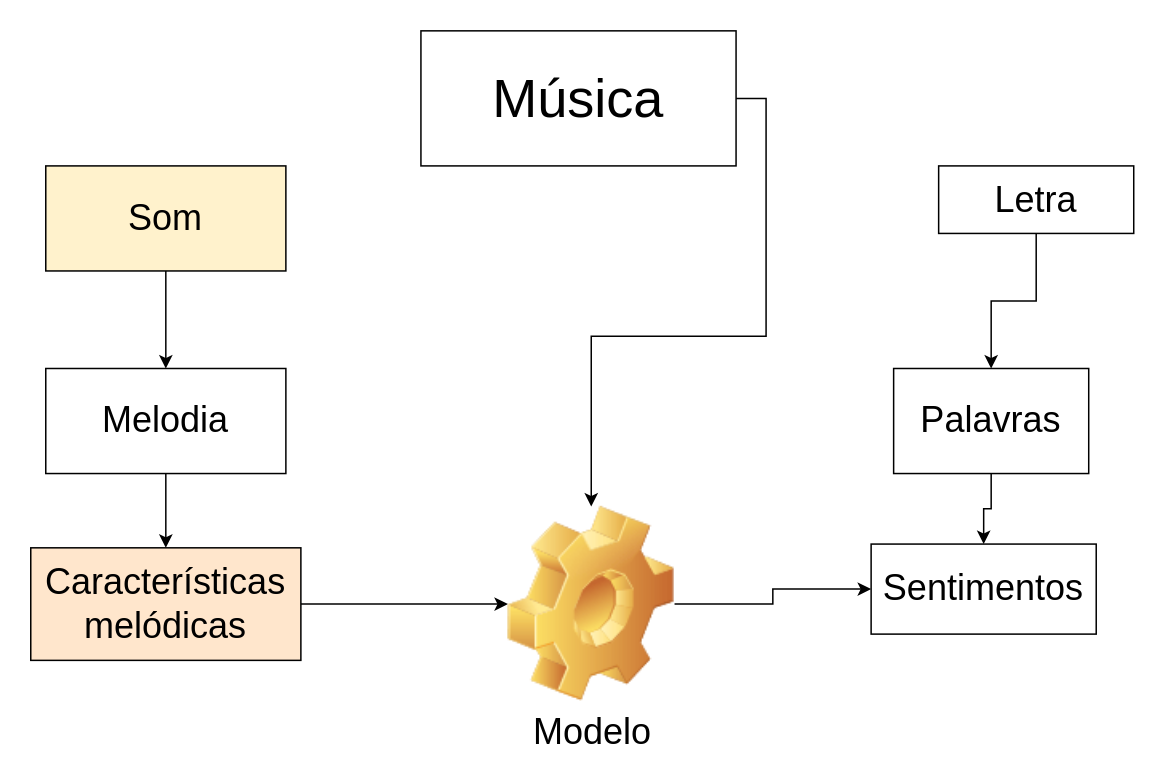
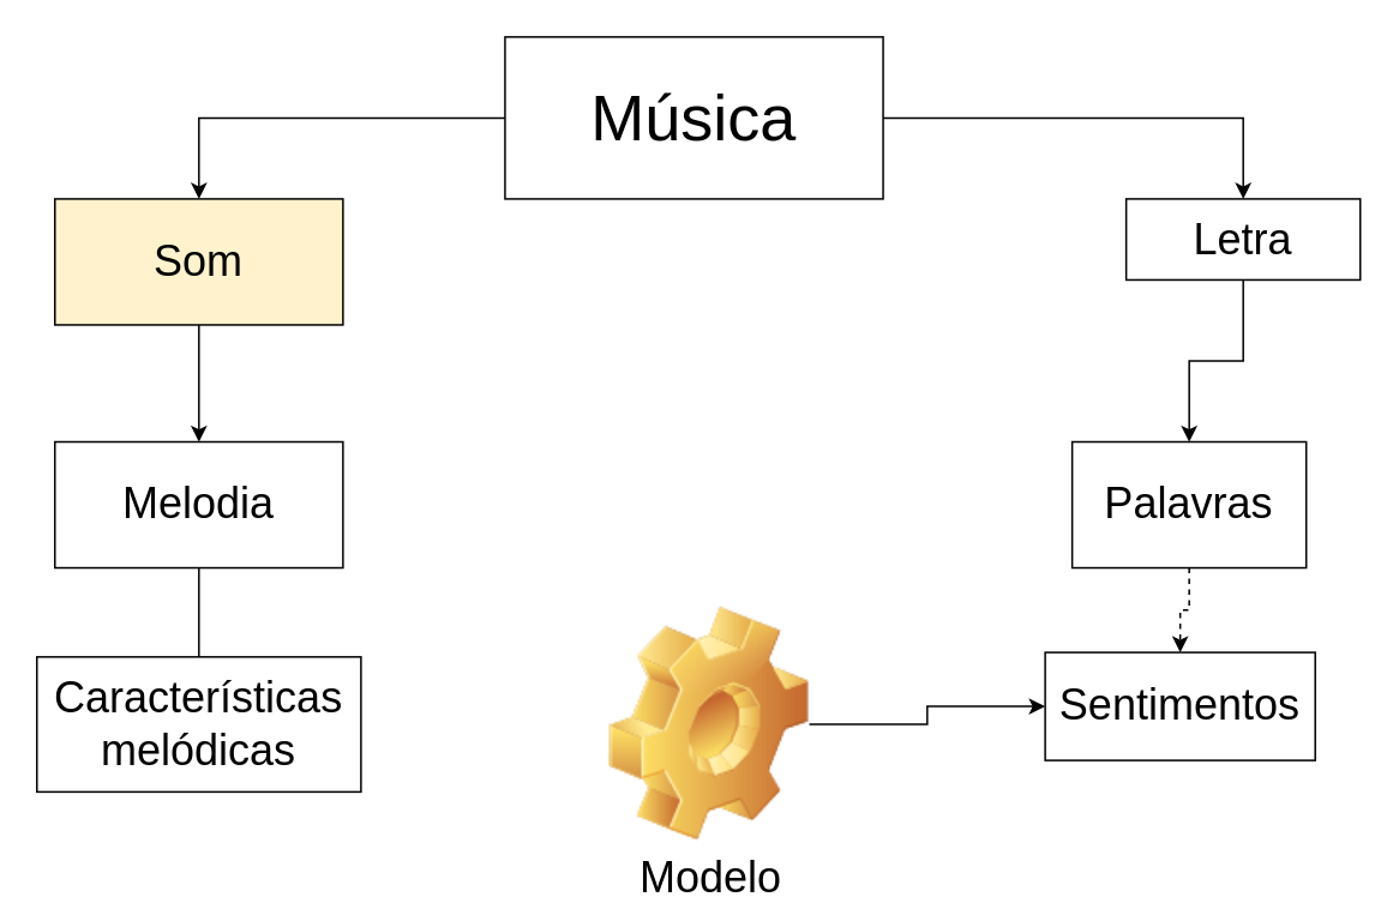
  <mxCell id="0" />
  <mxCell id="1" parent="0" />
- <mxCell id="3" style="edgeStyle=orthogonalEdgeStyle;rounded=0;orthogonalLoop=1;jettySize=auto;html=1;exitX=1;exitY=0.5;exitDx=0;exitDy=0;" edge="1" parent="1" source="4" target="17"><mxGeometry relative="1" as="geometry" /></mxCell>
+ <mxCell id="2" style="edgeStyle=orthogonalEdgeStyle;rounded=0;orthogonalLoop=1;jettySize=auto;html=1;entryX=0.5;entryY=0;entryDx=0;entryDy=0;" edge="1" parent="1" source="4" target="8"><mxGeometry relative="1" as="geometry" /></mxCell>
+ <mxCell id="3" style="edgeStyle=orthogonalEdgeStyle;rounded=0;orthogonalLoop=1;jettySize=auto;html=1;exitX=1;exitY=0.5;exitDx=0;exitDy=0;entryX=0.5;entryY=0;entryDx=0;entryDy=0;" edge="1" parent="1" source="4" target="6"><mxGeometry relative="1" as="geometry" /></mxCell>
  <mxCell id="4" value="&lt;font style=&quot;font-size: 36px&quot;&gt;Música&lt;/font&gt;" style="rounded=0;whiteSpace=wrap;html=1;" vertex="1" parent="1"><mxGeometry x="280" y="20" width="210" height="90" as="geometry" /></mxCell>
  <mxCell id="5" style="edgeStyle=orthogonalEdgeStyle;rounded=0;orthogonalLoop=1;jettySize=auto;html=1;exitX=0.5;exitY=1;exitDx=0;exitDy=0;" edge="1" parent="1" source="6" target="12"><mxGeometry relative="1" as="geometry" /></mxCell>
  <mxCell id="6" value="&lt;font style=&quot;font-size: 24px&quot;&gt;Letra&lt;/font&gt;" style="rounded=0;whiteSpace=wrap;html=1;" vertex="1" parent="1"><mxGeometry x="625" y="110" width="130" height="45" as="geometry" /></mxCell>
  <mxCell id="7" style="edgeStyle=orthogonalEdgeStyle;rounded=0;orthogonalLoop=1;jettySize=auto;html=1;exitX=0.5;exitY=1;exitDx=0;exitDy=0;" edge="1" parent="1" source="8" target="10"><mxGeometry relative="1" as="geometry" /></mxCell>
  <mxCell id="8" value="&lt;font style=&quot;font-size: 24px&quot;&gt;Som&lt;/font&gt;" style="rounded=0;whiteSpace=wrap;html=1;fillColor=#fff2cc;" vertex="1" parent="1"><mxGeometry x="30" y="110" width="160" height="70" as="geometry" /></mxCell>
- <mxCell id="9" style="edgeStyle=orthogonalEdgeStyle;rounded=0;orthogonalLoop=1;jettySize=auto;html=1;exitX=0.5;exitY=1;exitDx=0;exitDy=0;entryX=0.5;entryY=0;entryDx=0;entryDy=0;" edge="1" parent="1" source="10" target="14"><mxGeometry relative="1" as="geometry" /></mxCell>
+ <mxCell id="9" style="edgeStyle=orthogonalEdgeStyle;rounded=0;orthogonalLoop=1;jettySize=auto;html=1;exitX=0.5;exitY=1;exitDx=0;exitDy=0;entryX=0.5;entryY=0;entryDx=0;entryDy=0;endArrow=none;" edge="1" parent="1" source="10" target="14"><mxGeometry relative="1" as="geometry" /></mxCell>
  <mxCell id="10" value="&lt;font style=&quot;font-size: 24px&quot;&gt;Melodia&lt;/font&gt;" style="rounded=0;whiteSpace=wrap;html=1;" vertex="1" parent="1"><mxGeometry x="30" y="245" width="160" height="70" as="geometry" /></mxCell>
- <mxCell id="11" style="edgeStyle=orthogonalEdgeStyle;rounded=0;orthogonalLoop=1;jettySize=auto;html=1;exitX=0.5;exitY=1;exitDx=0;exitDy=0;" edge="1" parent="1" source="12" target="15"><mxGeometry relative="1" as="geometry" /></mxCell>
+ <mxCell id="11" style="edgeStyle=orthogonalEdgeStyle;rounded=0;orthogonalLoop=1;jettySize=auto;html=1;exitX=0.5;exitY=1;exitDx=0;exitDy=0;dashed=1;" edge="1" parent="1" source="12" target="15"><mxGeometry relative="1" as="geometry" /></mxCell>
  <mxCell id="12" value="&lt;font style=&quot;font-size: 24px&quot;&gt;Palavras&lt;/font&gt;" style="rounded=0;whiteSpace=wrap;html=1;" vertex="1" parent="1"><mxGeometry x="595" y="245" width="130" height="70" as="geometry" /></mxCell>
- <mxCell id="13" style="edgeStyle=orthogonalEdgeStyle;rounded=0;orthogonalLoop=1;jettySize=auto;html=1;exitX=1;exitY=0.5;exitDx=0;exitDy=0;entryX=0;entryY=0.5;entryDx=0;entryDy=0;" edge="1" parent="1" source="14" target="17"><mxGeometry relative="1" as="geometry"><mxPoint x="320" y="410" as="targetPoint" /></mxGeometry></mxCell>
- <mxCell id="14" value="&lt;font style=&quot;font-size: 24px&quot;&gt;Características melódicas&lt;/font&gt;" style="rounded=0;whiteSpace=wrap;html=1;fillColor=#ffe6cc;" vertex="1" parent="1"><mxGeometry x="20" y="364.5" width="180" height="75" as="geometry" /></mxCell>
+ <mxCell id="14" value="&lt;font style=&quot;font-size: 24px&quot;&gt;Características melódicas&lt;/font&gt;" style="rounded=0;whiteSpace=wrap;html=1;" vertex="1" parent="1"><mxGeometry x="20" y="364.5" width="180" height="75" as="geometry" /></mxCell>
  <mxCell id="15" value="&lt;font style=&quot;font-size: 24px&quot;&gt;Sentimentos&lt;/font&gt;" style="rounded=0;whiteSpace=wrap;html=1;" vertex="1" parent="1"><mxGeometry x="580" y="362" width="150" height="60" as="geometry" /></mxCell>
  <mxCell id="16" style="edgeStyle=orthogonalEdgeStyle;rounded=0;orthogonalLoop=1;jettySize=auto;html=1;exitX=1;exitY=0.5;exitDx=0;exitDy=0;entryX=0;entryY=0.5;entryDx=0;entryDy=0;" edge="1" parent="1" source="17" target="15"><mxGeometry relative="1" as="geometry"><mxPoint x="580" y="410" as="targetPoint" /></mxGeometry></mxCell>
  <mxCell id="17" value="&lt;font style=&quot;font-size: 24px&quot;&gt;Modelo&lt;/font&gt;" style="shape=image;html=1;verticalLabelPosition=bottom;labelBackgroundColor=#ffffff;verticalAlign=top;imageAspect=1;aspect=fixed;image=img/clipart/Gear_128x128.png" vertex="1" parent="1"><mxGeometry x="338" y="337" width="111" height="130" as="geometry" /></mxCell>
